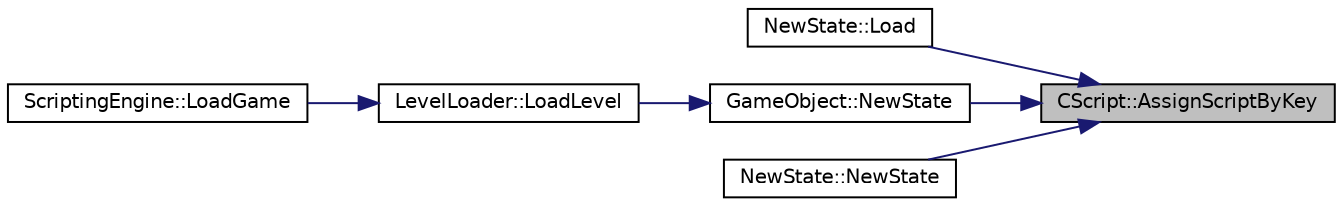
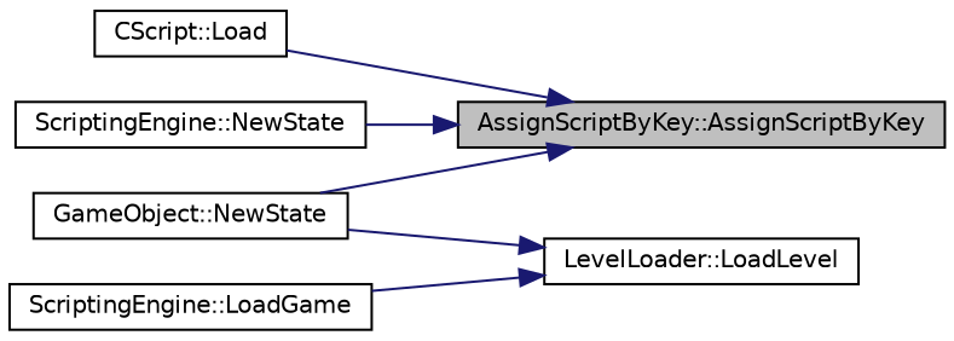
  digraph {
    rankdir=RL
    node [color=black fillcolor=white fontname=Helvetica fontsize=10 shape=record style=filled]
    edge [color=midnightblue dir=back fontname=Helvetica fontsize=10 labelfontname=Helvetica labelfontsize=10 style=solid]
-   n1 [fillcolor=grey75 fontcolor=black height=0.2 label="CScript::AssignScriptByKey" width=0.4]
-   n2 [height=0.2 label="NewState::Load" width=0.4]
+   n1 [fillcolor=grey75 fontcolor=black height=0.2 label="AssignScriptByKey::AssignScriptByKey" width=0.4]
+   n2 [height=0.2 label="CScript::Load" width=0.4]
    n3 [height=0.2 label="GameObject::NewState" width=0.4]
-   n4 [height=0.2 label="NewState::NewState" width=0.4]
+   n4 [height=0.2 label="ScriptingEngine::NewState" width=0.4]
    n5 [height=0.2 label="LevelLoader::LoadLevel" width=0.4]
    n6 [height=0.2 label="ScriptingEngine::LoadGame" width=0.4]
    n1 -> n2
    n1 -> n3
    n1 -> n4
-   n3 -> n5
+   n5 -> n3
    n5 -> n6
  }
